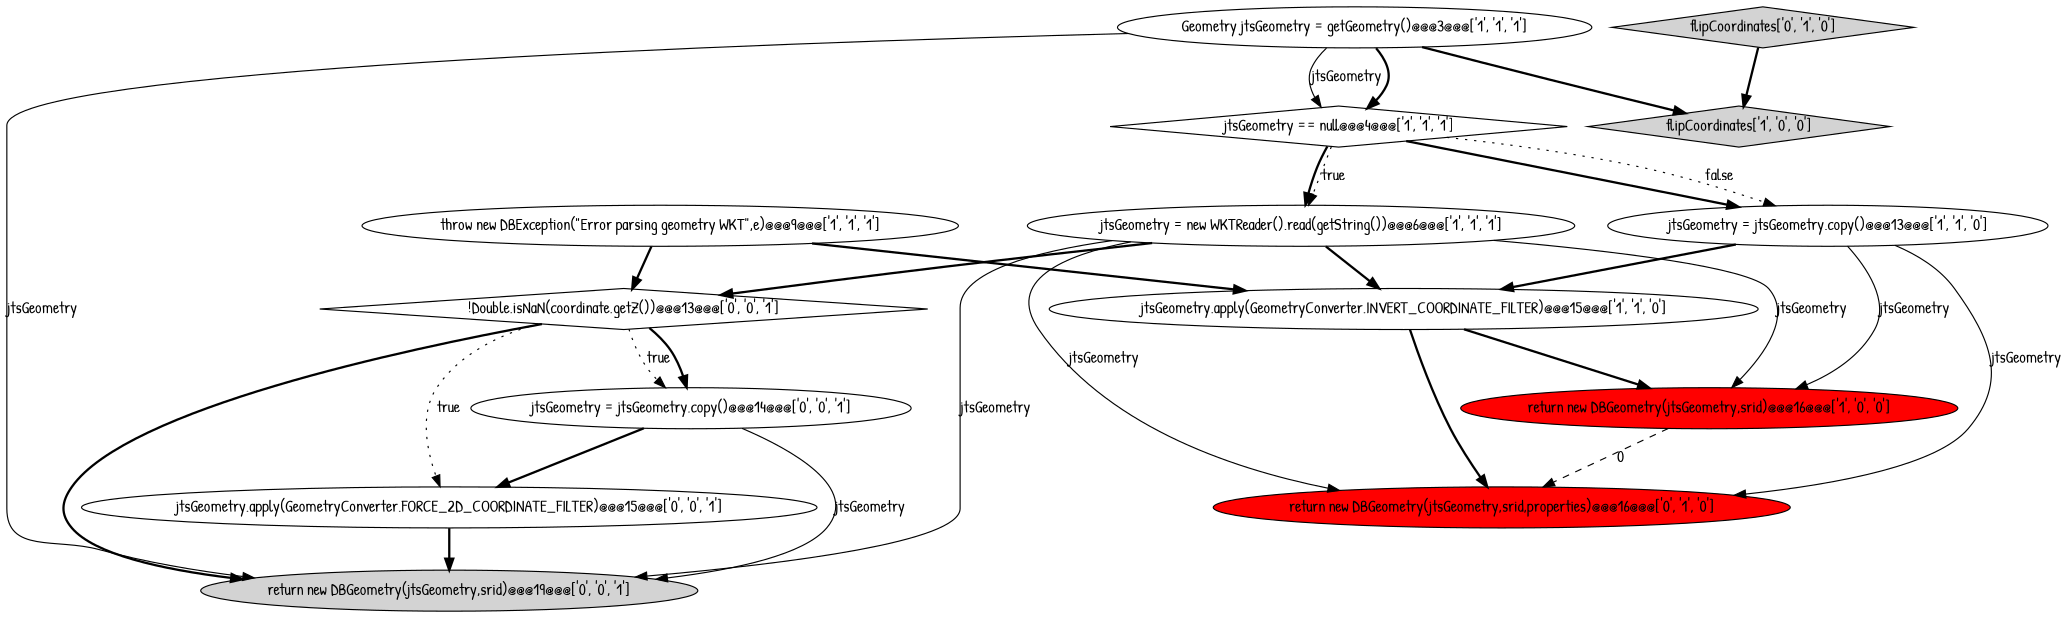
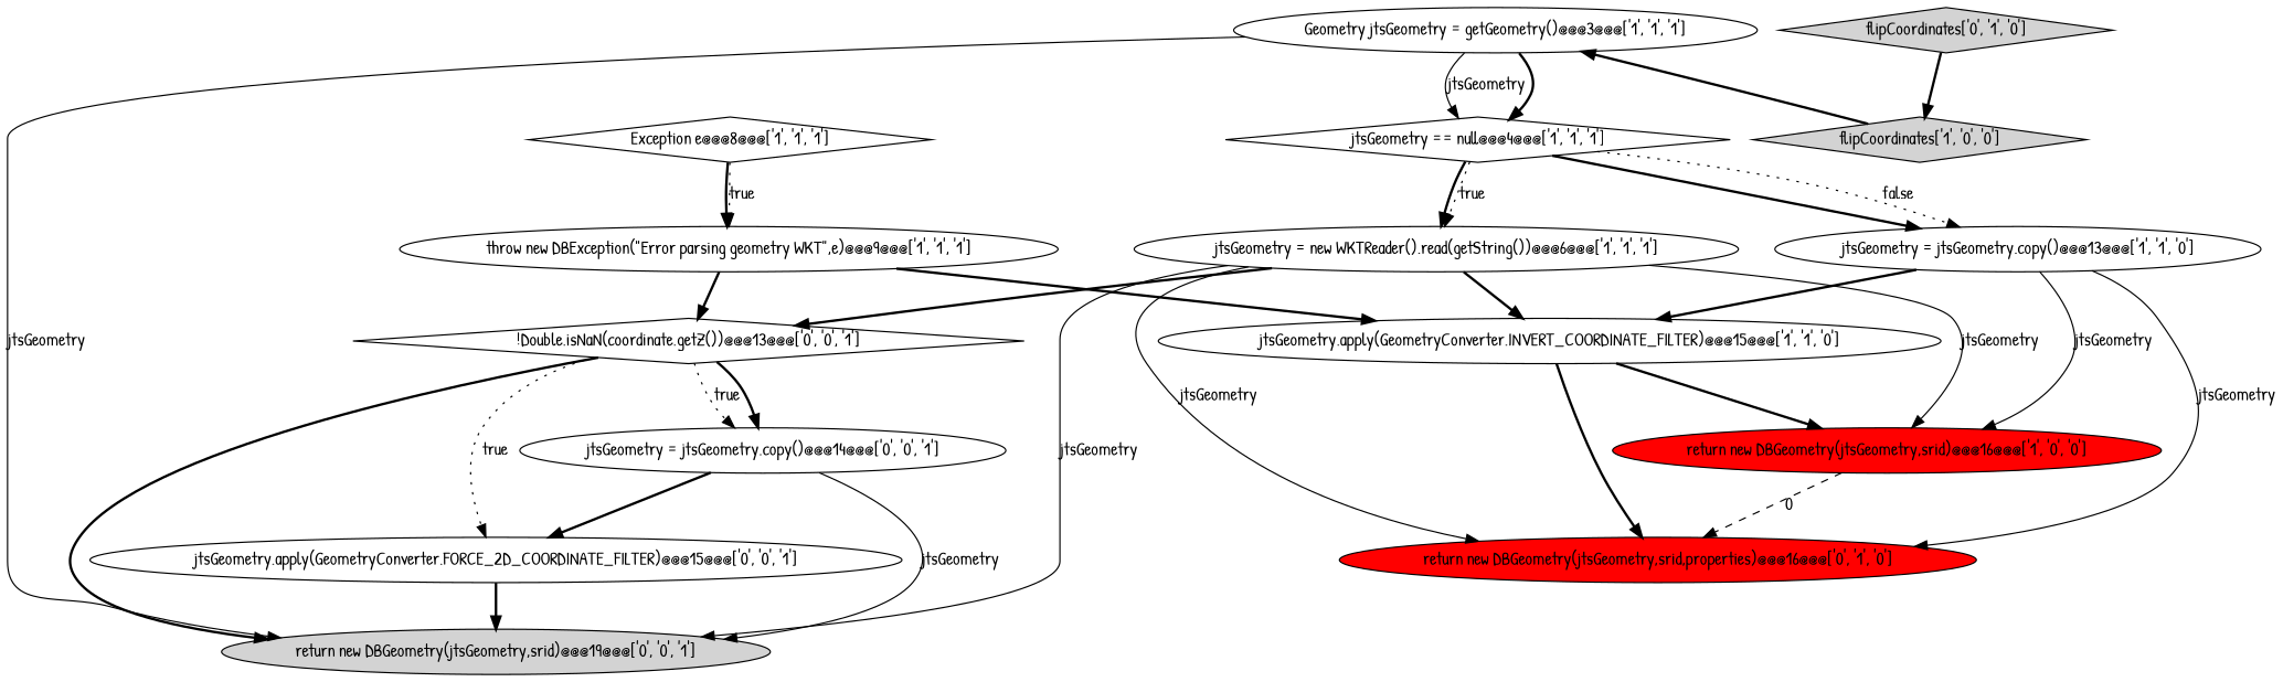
  digraph {
    fontname="Patrick Hand"
    node [fillcolor=white fontname="Patrick Hand" shape=ellipse style=filled]
    edge [fontname="Patrick Hand" style=bold]
    n1 [label="jtsGeometry.apply(GeometryConverter.FORCE_2D_COORDINATE_FILTER)@@@15@@@['0', '0', '1']"]
    n2 [fillcolor=lightgray label="return new DBGeometry(jtsGeometry,srid)@@@19@@@['0', '0', '1']"]
    n3 [label="jtsGeometry == null@@@4@@@['1', '1', '1']" shape=diamond]
    n4 [label="jtsGeometry = new WKTReader().read(getString())@@@6@@@['1', '1', '1']"]
    n5 [label="jtsGeometry = jtsGeometry.copy()@@@13@@@['1', '1', '0']"]
    n6 [label="!Double.isNaN(coordinate.getZ())@@@13@@@['0', '0', '1']" shape=diamond]
    n7 [label="jtsGeometry = jtsGeometry.copy()@@@14@@@['0', '0', '1']"]
    n8 [label="jtsGeometry.apply(GeometryConverter.INVERT_COORDINATE_FILTER)@@@15@@@['1', '1', '0']"]
    n9 [fillcolor=red label="return new DBGeometry(jtsGeometry,srid,properties)@@@16@@@['0', '1', '0']"]
    n10 [fillcolor=red label="return new DBGeometry(jtsGeometry,srid)@@@16@@@['1', '0', '0']"]
    n11 [label="Geometry jtsGeometry = getGeometry()@@@3@@@['1', '1', '1']"]
    n12 [fillcolor=lightgray label="flipCoordinates['1', '0', '0']" shape=diamond]
+   n13 [label="Exception e@@@8@@@['1', '1', '1']" shape=diamond]
    n14 [label="throw new DBException(\"Error parsing geometry WKT\",e)@@@9@@@['1', '1', '1']"]
    n15 [fillcolor=lightgray label="flipCoordinates['0', '1', '0']" shape=diamond]
    n1 -> n2
    n3 -> n4 [label=true style=dotted]
    n3 -> n4
    n3 -> n5 [label=false style=dotted]
    n3 -> n5
    n4 -> n2 [label=jtsGeometry style=solid]
    n4 -> n6
    n4 -> n8
    n4 -> n9 [label=jtsGeometry style=solid]
    n4 -> n10 [label=jtsGeometry style=solid]
    n5 -> n8
    n5 -> n9 [label=jtsGeometry style=solid]
    n5 -> n10 [label=jtsGeometry style=solid]
    n6 -> n1 [label=true style=dotted]
    n6 -> n2
    n6 -> n7 [label=true style=dotted]
    n6 -> n7
    n7 -> n1
    n7 -> n2 [label=jtsGeometry style=solid]
    n8 -> n9
    n8 -> n10
    n10 -> n9 [label=0 style=dashed]
    n11 -> n2 [label=jtsGeometry style=solid]
    n11 -> n3
    n11 -> n3 [label=jtsGeometry style=solid]
-   n11 -> n12
+   n12 -> n11
+   n13 -> n14 [label=true style=dotted]
+   n13 -> n14
    n14 -> n6
    n14 -> n8
    n15 -> n12
  }
